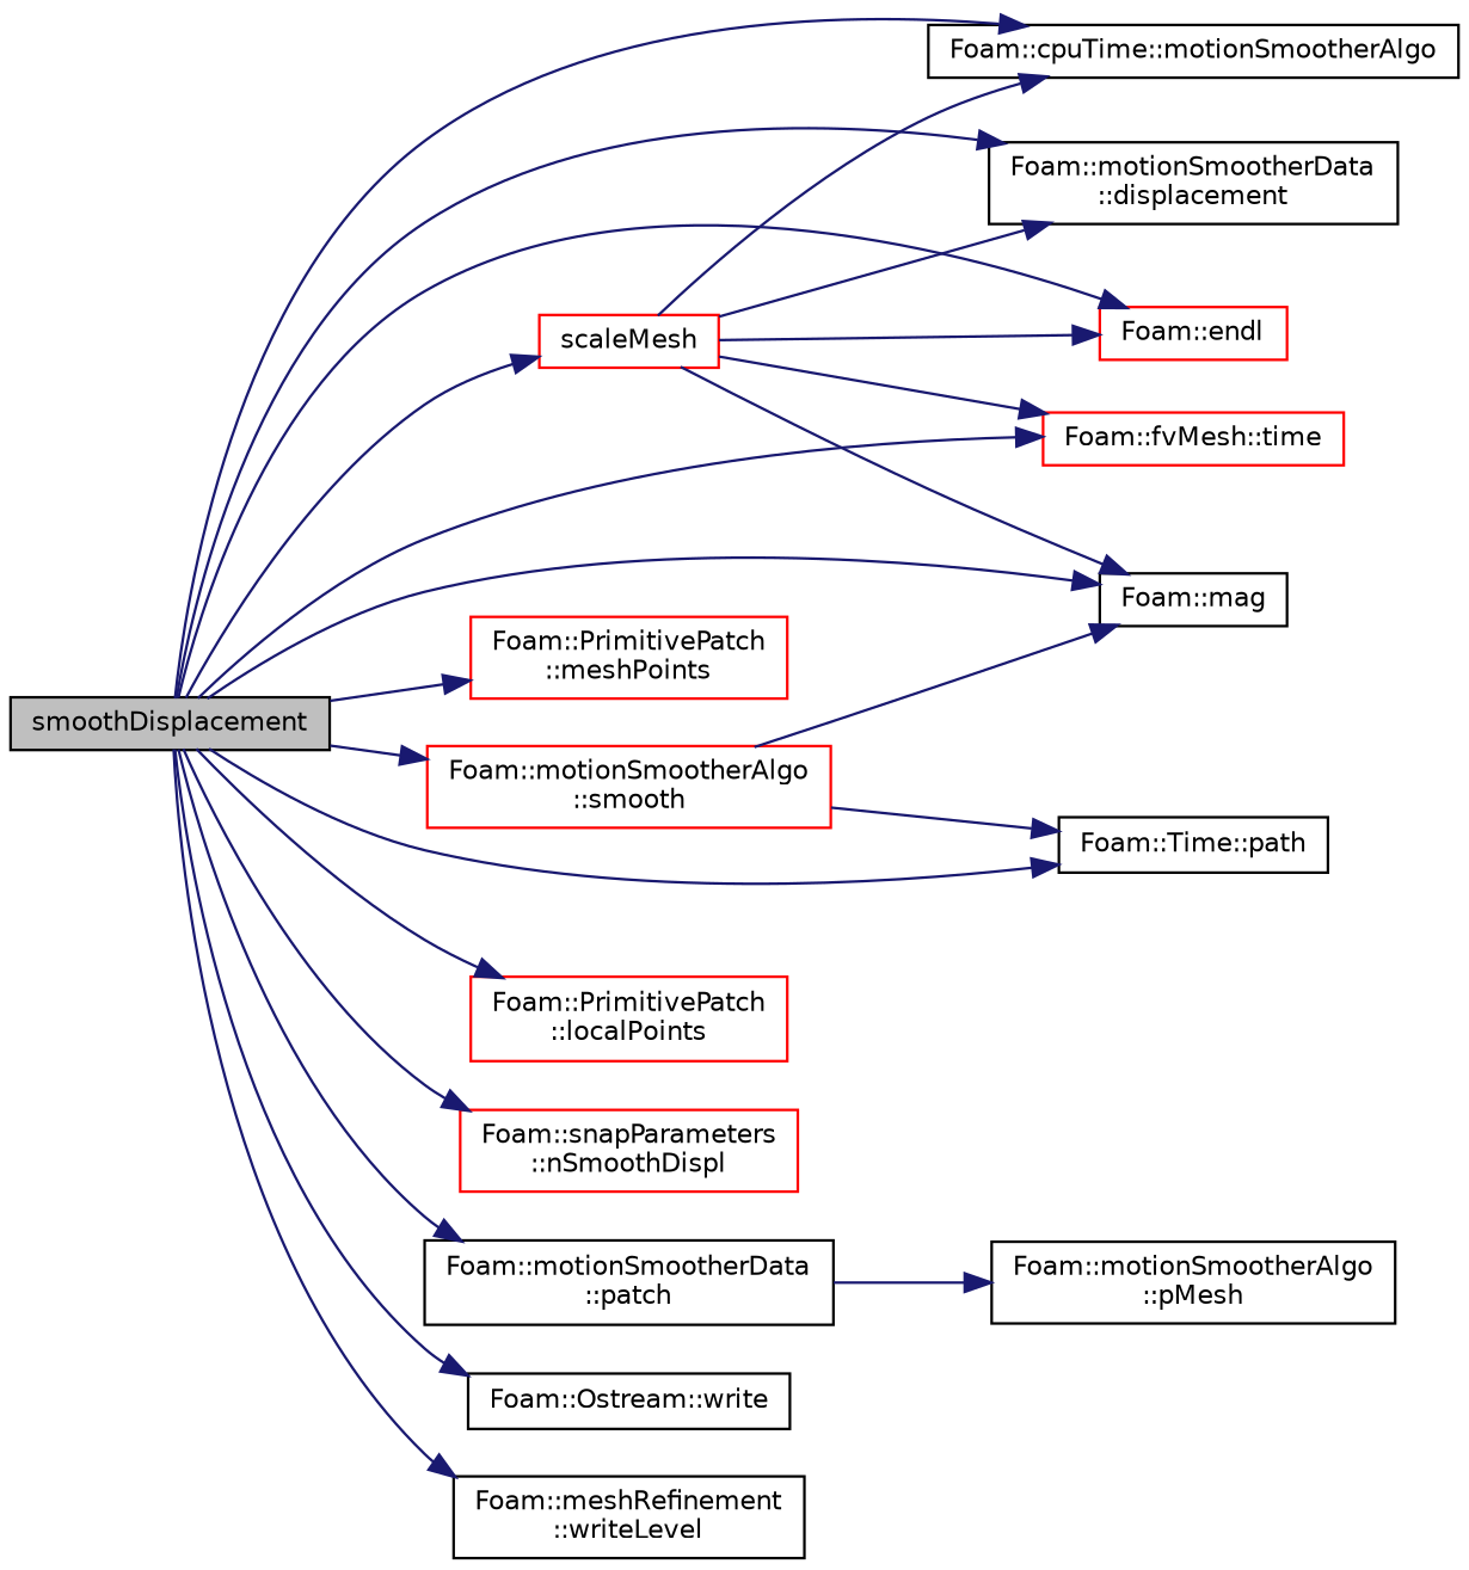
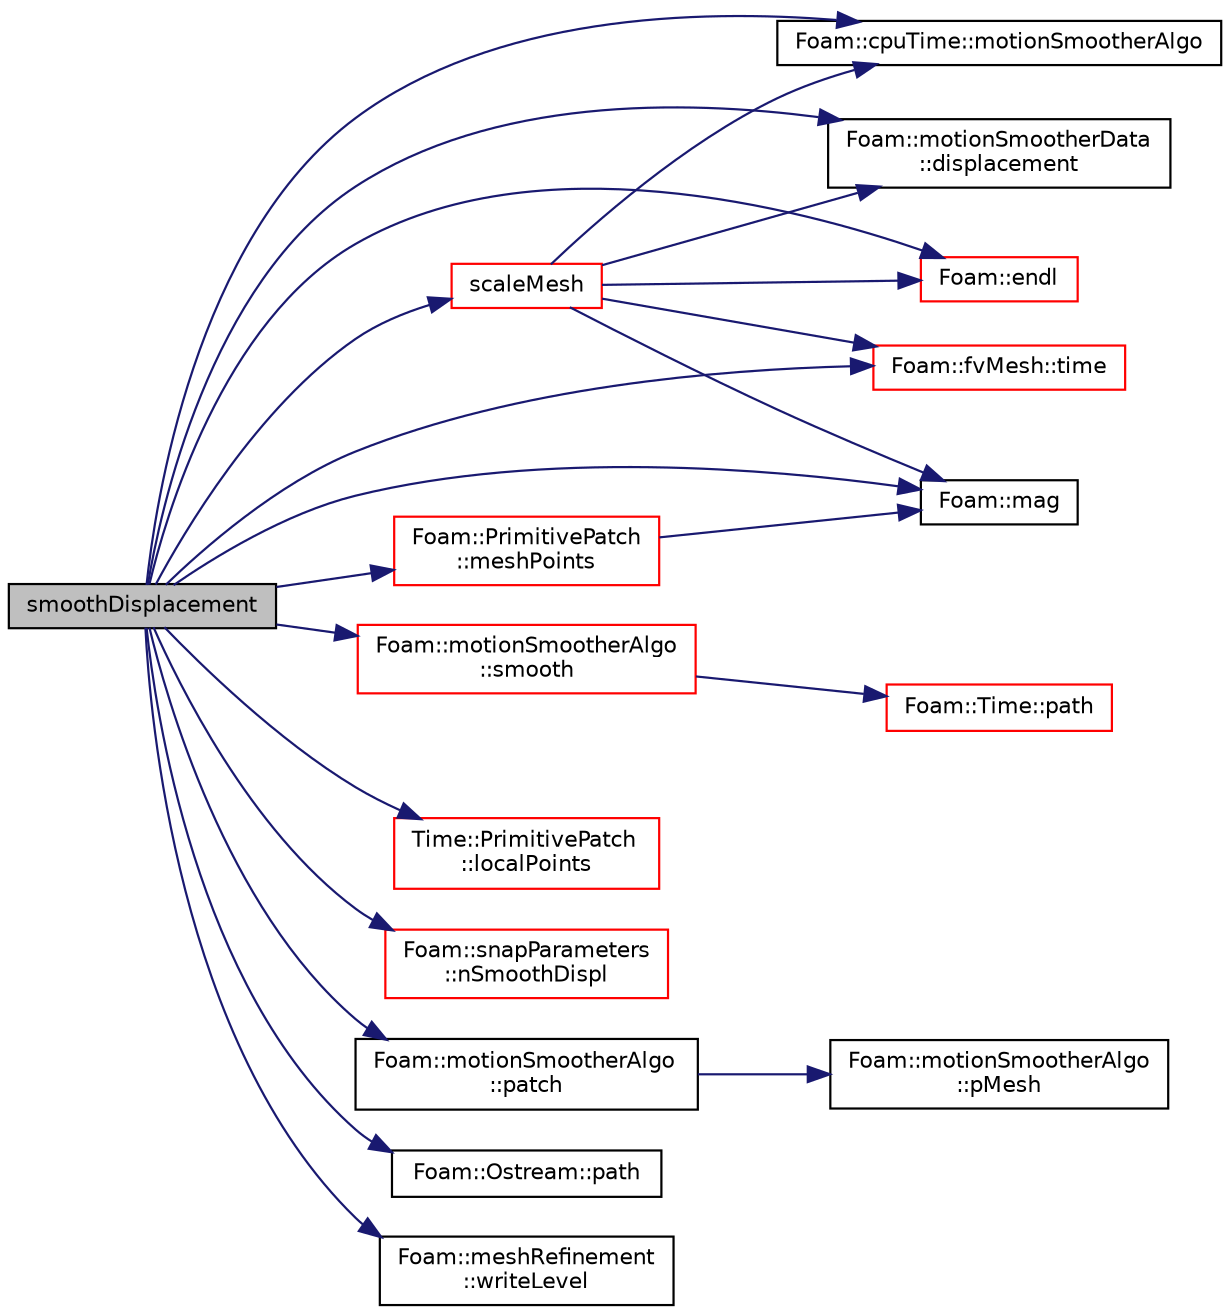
  digraph {
    rankdir=LR
    node [color=black fontname=Helvetica fontsize=10 shape=record]
    edge [color=midnightblue fontname=Helvetica fontsize=10 labelfontname=Helvetica labelfontsize=10 style=solid]
    n1 [fillcolor=grey75 fontcolor=black height=0.2 label=smoothDisplacement style=filled width=0.4]
    n2 [height=0.2 label="Foam::cpuTime::motionSmootherAlgo" width=0.4]
    n3 [height=0.2 label="Foam::motionSmootherData\l::displacement" width=0.4]
    n4 [color=red height=0.2 label="Foam::endl" width=0.4]
-   n5 [color=red height=0.2 label="Foam::PrimitivePatch\l::localPoints" width=0.4]
+   n5 [color=red height=0.2 label="Time::PrimitivePatch\l::localPoints" width=0.4]
    n6 [height=0.2 label="Foam::mag" width=0.4]
    n7 [color=red height=0.2 label="Foam::PrimitivePatch\l::meshPoints" width=0.4]
    n8 [color=red height=0.2 label="Foam::snapParameters\l::nSmoothDispl" width=0.4]
-   n9 [height=0.2 label="Foam::motionSmootherData\l::patch" width=0.4]
-   n10 [height=0.2 label="Foam::Time::path" width=0.4]
+   n9 [height=0.2 label="Foam::motionSmootherAlgo\l::patch" width=0.4]
+   n10 [color=red height=0.2 label="Foam::Time::path" width=0.4]
    n11 [color=red height=0.2 label=scaleMesh width=0.4]
    n12 [color=red height=0.2 label="Foam::fvMesh::time" width=0.4]
    n13 [color=red height=0.2 label="Foam::motionSmootherAlgo\l::smooth" width=0.4]
-   n14 [height=0.2 label="Foam::Ostream::write" width=0.4]
+   n14 [height=0.2 label="Foam::Ostream::path" width=0.4]
    n15 [height=0.2 label="Foam::meshRefinement\l::writeLevel" width=0.4]
    n16 [height=0.2 label="Foam::motionSmootherAlgo\l::pMesh" width=0.4]
    n1 -> n2
    n1 -> n3
    n1 -> n4
    n1 -> n5
    n1 -> n6
    n1 -> n7
    n1 -> n8
    n1 -> n9
-   n1 -> n10
    n1 -> n11
    n1 -> n12
    n1 -> n13
    n1 -> n14
    n1 -> n15
    n9 -> n16
    n11 -> n2
    n11 -> n3
    n11 -> n4
    n11 -> n6
    n11 -> n12
-   n13 -> n6
+   n7 -> n6
    n13 -> n10
  }
